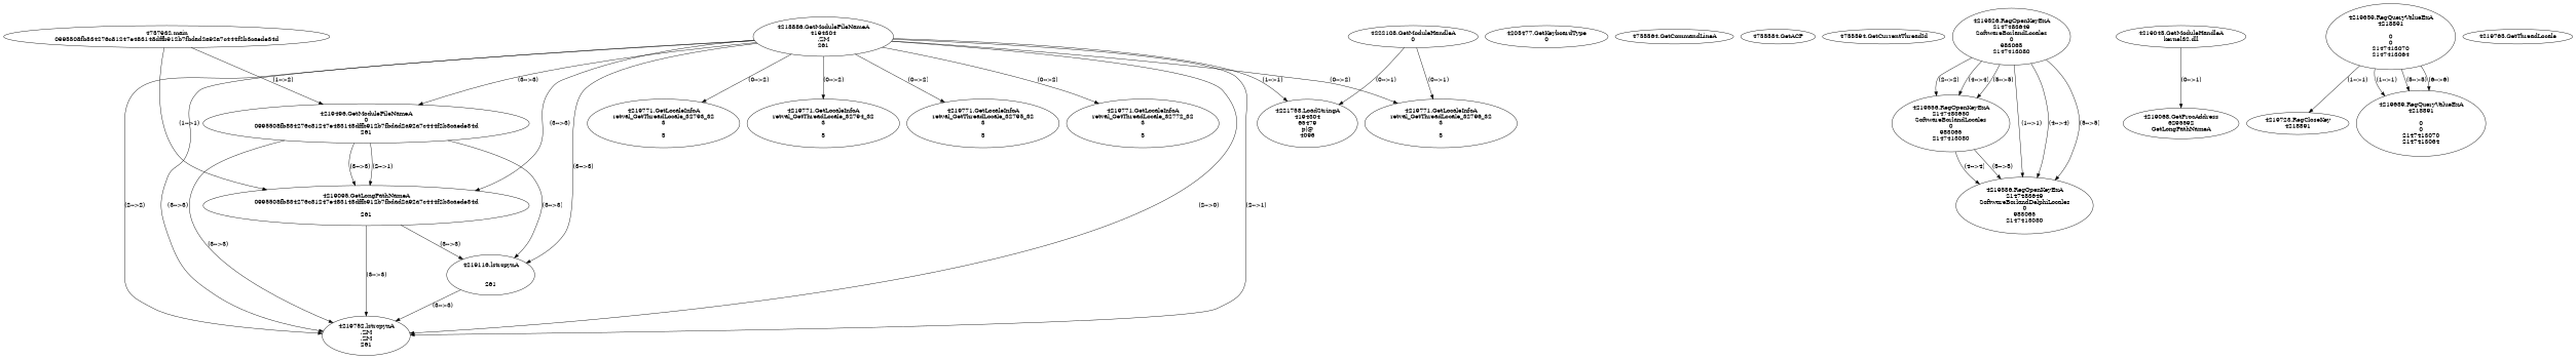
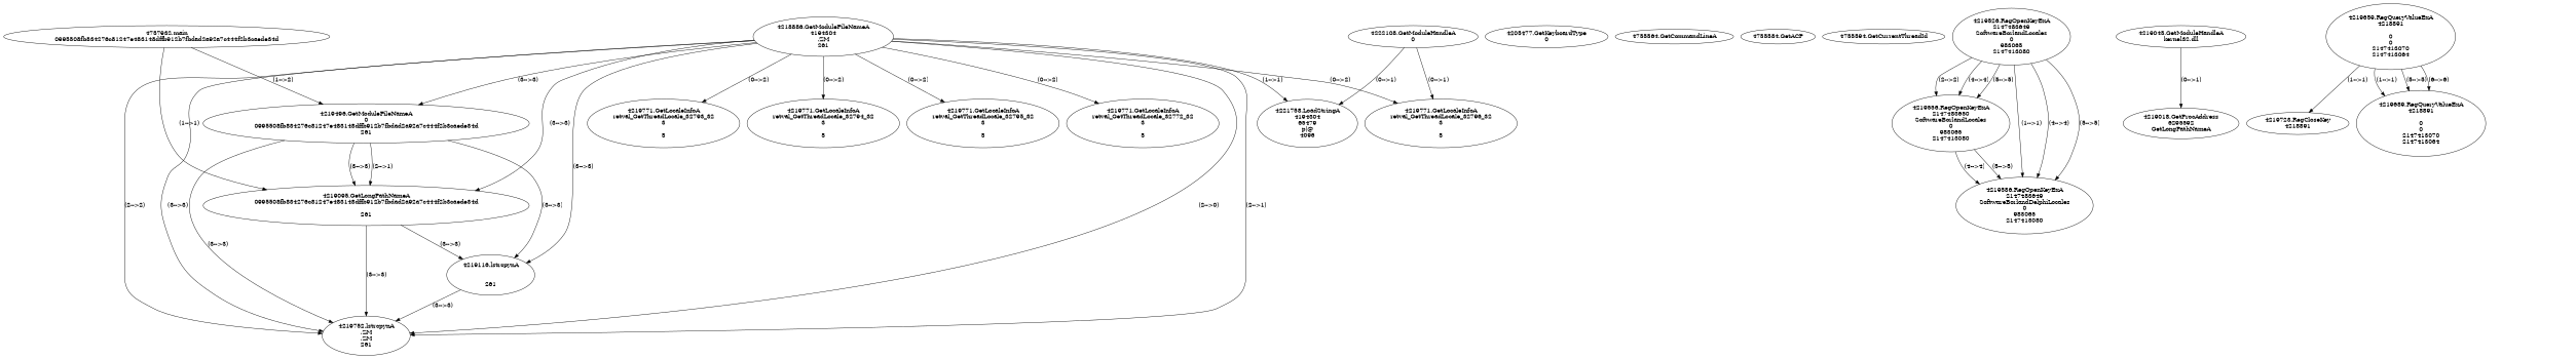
  digraph {
    n1 [label="4757932.main\n0995508fb834276c81247e483148dffb912b7fbdad2a92a7c444f2b3caede34d"]
    n2 [label="4219496.GetModuleFileNameA\n0\n0995508fb834276c81247e483148dffb912b7fbdad2a92a7c444f2b3caede34d\n261"]
    n3 [label="4219095.GetLongPathNameA\n0995508fb834276c81247e483148dffb912b7fbdad2a92a7c444f2b3caede34d\n\n261"]
    n4 [label="4219116.lstrcpynA\n\n\n261"]
    n5 [label="4219752.lstrcpynA\n.ZM\n.ZM\n261"]
    n6 [label="4222108.GetModuleHandleA\n0"]
    n7 [label="4221758.LoadStringA\n4194304\n65479\np|@\n4096"]
    n8 [label="4219771.GetLocaleInfoA\nretval_GetThreadLocale_32796_32\n3\n\n5"]
    n9 [label="4218886.GetModuleFileNameA\n4194304\n.ZM\n261"]
    n10 [label="4219771.GetLocaleInfoA\nretval_GetThreadLocale_32793_32\n3\n\n5"]
    n11 [label="4219771.GetLocaleInfoA\nretval_GetThreadLocale_32794_32\n3\n\n5"]
    n12 [label="4219771.GetLocaleInfoA\nretval_GetThreadLocale_32795_32\n3\n\n5"]
    n13 [label="4219771.GetLocaleInfoA\nretval_GetThreadLocale_32772_32\n3\n\n5"]
    n14 [label="4205477.GetKeyboardType\n0"]
    n15 [label="4755564.GetCommandLineA\n"]
    n16 [label="4755584.GetACP\n"]
    n17 [label="4755594.GetCurrentThreadId\n"]
    n18 [label="4219526.RegOpenKeyExA\n2147483649\nSoftware\Borland\Locales\n0\n983065\n2147413080"]
    n19 [label="4219556.RegOpenKeyExA\n2147483650\nSoftware\Borland\Locales\n0\n983065\n2147413080"]
    n20 [label="4219586.RegOpenKeyExA\n2147483649\nSoftware\Borland\Delphi\Locales\n0\n983065\n2147413080"]
    n21 [label="4219045.GetModuleHandleA\nkernel32.dll"]
-   n22 [label="4219068.GetProcAddress\n6295592\nGetLongPathNameA"]
+   n22 [label="4219018.GetProcAddress\n6295592\nGetLongPathNameA"]
    n23 [label="4219659.RegQueryValueExA\n4218891\n\n0\n0\n2147413070\n2147413064"]
    n24 [label="4219723.RegCloseKey\n4218891"]
    n25 [label="4219689.RegQueryValueExA\n4218891\n\n0\n0\n2147413070\n2147413064"]
-   n26 [label="4219765.GetThreadLocale\n"]
    n1 -> n2 [label="(1-->2)"]
    n1 -> n3 [label="(1-->1)"]
    n2 -> n3 [label="(2-->1)"]
    n2 -> n3 [label="(3-->3)"]
    n2 -> n4 [label="(3-->3)"]
    n2 -> n5 [label="(3-->3)"]
    n3 -> n4 [label="(3-->3)"]
    n3 -> n5 [label="(3-->3)"]
    n4 -> n5 [label="(3-->3)"]
    n6 -> n7 [label="(0-->1)"]
    n6 -> n8 [label="(0-->1)"]
    n9 -> n2 [label="(3-->3)"]
    n9 -> n3 [label="(3-->3)"]
    n9 -> n4 [label="(3-->3)"]
    n9 -> n5 [label="(2-->1)"]
    n9 -> n5 [label="(2-->2)"]
    n9 -> n5 [label="(3-->3)"]
    n9 -> n5 [label="(2-->0)"]
    n9 -> n7 [label="(1-->1)"]
    n9 -> n8 [label="(0-->2)"]
    n9 -> n10 [label="(0-->2)"]
    n9 -> n11 [label="(0-->2)"]
    n9 -> n12 [label="(0-->2)"]
    n9 -> n13 [label="(0-->2)"]
    n18 -> n19 [label="(2-->2)"]
    n18 -> n19 [label="(4-->4)"]
    n18 -> n19 [label="(5-->5)"]
    n18 -> n20 [label="(1-->1)"]
    n18 -> n20 [label="(4-->4)"]
    n18 -> n20 [label="(5-->5)"]
    n19 -> n20 [label="(4-->4)"]
    n19 -> n20 [label="(5-->5)"]
    n21 -> n22 [label="(0-->1)"]
    n23 -> n24 [label="(1-->1)"]
    n23 -> n25 [label="(1-->1)"]
    n23 -> n25 [label="(5-->5)"]
    n23 -> n25 [label="(6-->6)"]
  }
